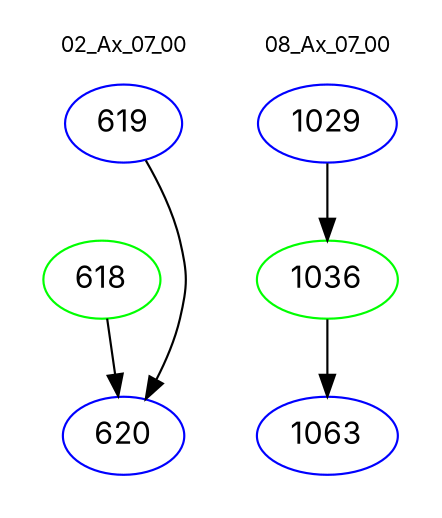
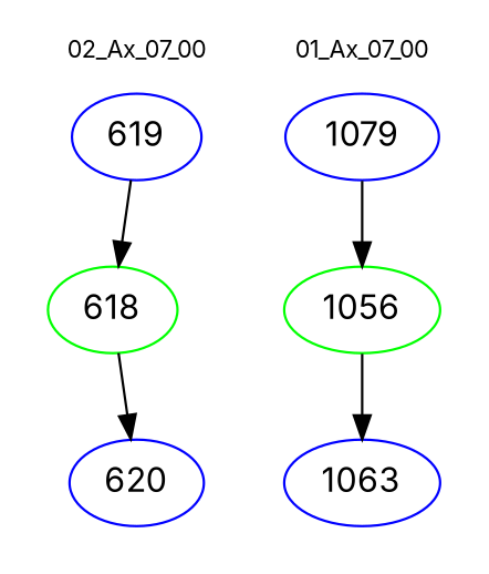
  digraph {
    fontname=Inter
    node [color=blue fontname=Inter]
    edge [color=black fontname=Inter]
    n1 [label=619]
    n2 [color=green label=618]
    n3 [label=620]
-   n4 [label=1029]
-   n5 [color=green label=1036]
+   n4 [label=1079]
+   n5 [color=green label=1056]
    n6 [label=1063]
    subgraph cluster_1 {
      color=white
      fontsize=10
      label="02_Ax_07_00"
      n1
      n2
      n3
    }
    subgraph cluster_2 {
      color=white
      fontsize=10
-     label="08_Ax_07_00"
+     label="01_Ax_07_00"
      n4
      n5
      n6
    }
-   n1 -> n3
+   n1 -> n2
    n2 -> n3
    n4 -> n5
    n5 -> n6
  }
